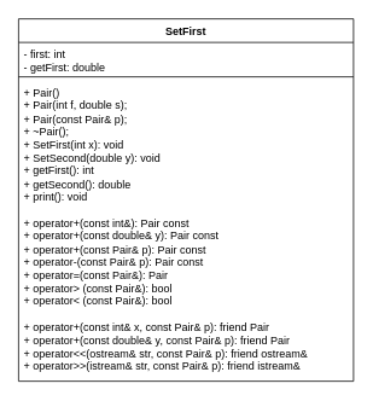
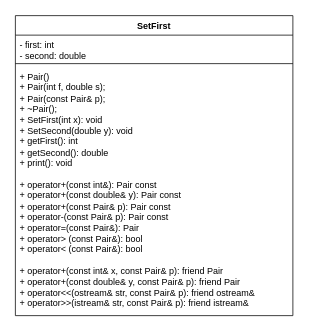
  <mxCell id="0" />
  <mxCell id="1" parent="0" />
  <mxCell id="2" value="SetFirst" style="swimlane;fontStyle=1;align=center;verticalAlign=top;childLayout=stackLayout;horizontal=1;startSize=26;horizontalStack=0;resizeParent=1;resizeParentMax=0;resizeLast=0;collapsible=1;marginBottom=0;whiteSpace=wrap;html=1;" parent="1" vertex="1"><mxGeometry x="20" y="20" width="370" height="400" as="geometry" /></mxCell>
- <mxCell id="3" value="- first: int&lt;div&gt;- getFirst: double&lt;/div&gt;" style="text;strokeColor=none;fillColor=none;align=left;verticalAlign=top;spacingLeft=4;spacingRight=4;overflow=hidden;rotatable=0;points=[[0,0.5],[1,0.5]];portConstraint=eastwest;whiteSpace=wrap;html=1;" parent="2" vertex="1"><mxGeometry y="26" width="370" height="34" as="geometry" /></mxCell>
+ <mxCell id="3" value="- first: int&lt;div&gt;- second: double&lt;/div&gt;" style="text;strokeColor=none;fillColor=none;align=left;verticalAlign=top;spacingLeft=4;spacingRight=4;overflow=hidden;rotatable=0;points=[[0,0.5],[1,0.5]];portConstraint=eastwest;whiteSpace=wrap;html=1;" parent="2" vertex="1"><mxGeometry y="26" width="370" height="34" as="geometry" /></mxCell>
  <mxCell id="4" value="" style="line;strokeWidth=1;fillColor=none;align=left;verticalAlign=middle;spacingTop=-1;spacingLeft=3;spacingRight=3;rotatable=0;labelPosition=right;points=[];portConstraint=eastwest;strokeColor=inherit;" parent="2" vertex="1"><mxGeometry y="60" width="370" height="8" as="geometry" /></mxCell>
  <mxCell id="5" value="&lt;div&gt;+ Pair()&lt;/div&gt;&lt;div&gt;&lt;span style=&quot;background-color: initial;&quot;&gt;+&lt;/span&gt;&lt;span style=&quot;background-color: initial;&quot;&gt;&amp;nbsp;&lt;/span&gt;Pair(int f, double s);&lt;/div&gt;&lt;div&gt;&lt;span style=&quot;background-color: initial;&quot;&gt;+&lt;/span&gt;&lt;span style=&quot;background-color: initial;&quot;&gt;&amp;nbsp;&lt;/span&gt;Pair(const Pair&amp;amp; p);&lt;/div&gt;&lt;div&gt;&lt;span style=&quot;background-color: initial;&quot;&gt;+&lt;/span&gt;&lt;span style=&quot;background-color: initial;&quot;&gt;&amp;nbsp;&lt;/span&gt;~Pair();&lt;/div&gt;&lt;div&gt;&lt;span style=&quot;background-color: initial;&quot;&gt;+&lt;/span&gt;&lt;span style=&quot;background-color: initial;&quot;&gt;&amp;nbsp;&lt;/span&gt;SetFirst(int x):&amp;nbsp;&lt;span style=&quot;background-color: initial;&quot;&gt;void&lt;/span&gt;&lt;span style=&quot;background-color: initial;&quot;&gt;&amp;nbsp;&lt;/span&gt;&lt;/div&gt;&lt;div&gt;&lt;span style=&quot;background-color: initial;&quot;&gt;+&lt;/span&gt;&lt;span style=&quot;background-color: initial;&quot;&gt;&amp;nbsp;&lt;/span&gt;SetSecond(double y):&amp;nbsp;&lt;span style=&quot;background-color: initial;&quot;&gt;void&lt;/span&gt;&lt;span style=&quot;background-color: initial;&quot;&gt;&amp;nbsp;&lt;/span&gt;&lt;/div&gt;&lt;div&gt;&lt;span style=&quot;background-color: initial;&quot;&gt;+&lt;/span&gt;&lt;span style=&quot;background-color: initial;&quot;&gt;&amp;nbsp;&lt;/span&gt;getFirst():&amp;nbsp;&lt;span style=&quot;background-color: initial;&quot;&gt;int&lt;/span&gt;&lt;span style=&quot;background-color: initial;&quot;&gt;&amp;nbsp;&lt;/span&gt;&lt;/div&gt;&lt;div&gt;&lt;span style=&quot;background-color: initial;&quot;&gt;+&lt;/span&gt;&lt;span style=&quot;background-color: initial;&quot;&gt;&amp;nbsp;&lt;/span&gt;getSecond():&amp;nbsp;&lt;span style=&quot;background-color: initial;&quot;&gt;double&lt;/span&gt;&lt;span style=&quot;background-color: initial;&quot;&gt;&amp;nbsp;&lt;/span&gt;&lt;/div&gt;&lt;div&gt;&lt;span style=&quot;background-color: initial;&quot;&gt;+&lt;/span&gt;&lt;span style=&quot;background-color: initial;&quot;&gt;&amp;nbsp;&lt;/span&gt;print():&amp;nbsp;&lt;span style=&quot;background-color: initial;&quot;&gt;void&lt;/span&gt;&lt;span style=&quot;background-color: initial;&quot;&gt;&amp;nbsp;&lt;/span&gt;&lt;/div&gt;&lt;div&gt;&lt;br&gt;&lt;/div&gt;&lt;div&gt;&lt;span style=&quot;background-color: initial;&quot;&gt;+&lt;/span&gt;&lt;span style=&quot;background-color: initial;&quot;&gt;&amp;nbsp;&lt;/span&gt;operator+(const int&amp;amp;):&amp;nbsp;&lt;span style=&quot;background-color: initial;&quot;&gt;Pair&lt;/span&gt;&lt;span style=&quot;background-color: initial;&quot;&gt;&amp;nbsp;const&lt;/span&gt;&lt;/div&gt;&lt;div&gt;&lt;span style=&quot;background-color: initial;&quot;&gt;+&amp;nbsp;&lt;/span&gt;operator+(const double&amp;amp; y):&lt;span style=&quot;background-color: initial;&quot;&gt;&amp;nbsp;&lt;/span&gt;&lt;span style=&quot;background-color: initial;&quot;&gt;Pair&lt;/span&gt;&lt;span style=&quot;background-color: initial;&quot;&gt;&amp;nbsp;&lt;/span&gt;&lt;span style=&quot;background-color: initial;&quot;&gt;const&lt;/span&gt;&lt;/div&gt;&lt;div&gt;&lt;span style=&quot;background-color: initial;&quot;&gt;&lt;span style=&quot;white-space: normal;&quot;&gt;+ operator+(const Pair&amp;amp; p):&amp;nbsp;&lt;/span&gt;&lt;/span&gt;&lt;span style=&quot;background-color: initial;&quot;&gt;Pair&lt;/span&gt;&lt;span style=&quot;background-color: initial;&quot;&gt;&amp;nbsp;&lt;/span&gt;&lt;span style=&quot;background-color: initial;&quot;&gt;const&lt;/span&gt;&lt;/div&gt;&lt;div&gt;&lt;span style=&quot;background-color: initial;&quot;&gt;+&lt;/span&gt;&lt;span style=&quot;background-color: initial;&quot;&gt;&amp;nbsp;&lt;/span&gt;operator-(const Pair&amp;amp; p):&amp;nbsp;&lt;span style=&quot;background-color: initial;&quot;&gt;Pair&lt;/span&gt;&lt;span style=&quot;background-color: initial;&quot;&gt;&amp;nbsp;const&lt;/span&gt;&lt;/div&gt;&lt;div&gt;&lt;span style=&quot;background-color: initial;&quot;&gt;&lt;span style=&quot;white-space: normal;&quot;&gt;+ operator=(const Pair&amp;amp;):&amp;nbsp;&lt;/span&gt;&lt;/span&gt;&lt;span style=&quot;background-color: initial;&quot;&gt;Pair&lt;/span&gt;&lt;span style=&quot;background-color: initial;&quot;&gt;&amp;nbsp;&lt;/span&gt;&lt;span style=&quot;background-color: initial;&quot;&gt;&lt;br&gt;&lt;/span&gt;&lt;/div&gt;&lt;div&gt;&lt;span style=&quot;background-color: initial;&quot;&gt;&lt;div&gt;+ operator&amp;gt; (const Pair&amp;amp;):&amp;nbsp;&lt;span style=&quot;background-color: initial;&quot;&gt;bool&lt;/span&gt;&lt;/div&gt;&lt;/span&gt;&lt;span style=&quot;background-color: initial;&quot;&gt;&lt;div&gt;+ operator&amp;lt; (const Pair&amp;amp;):&amp;nbsp;&lt;span style=&quot;background-color: initial;&quot;&gt;bool&lt;/span&gt;&lt;/div&gt;&lt;/span&gt;&lt;/div&gt;&lt;div&gt;&lt;span style=&quot;background-color: initial;&quot;&gt;&lt;br&gt;&lt;/span&gt;&lt;/div&gt;&lt;div&gt;&lt;span style=&quot;background-color: initial;&quot;&gt;+&lt;/span&gt;&lt;span style=&quot;background-color: initial;&quot;&gt;&amp;nbsp;&lt;/span&gt;operator+(const int&amp;amp; x, const Pair&amp;amp; p):&amp;nbsp;&lt;span style=&quot;background-color: initial;&quot;&gt;friend Pair&lt;/span&gt;&lt;span style=&quot;background-color: initial;&quot;&gt;&amp;nbsp;&lt;/span&gt;&lt;/div&gt;&lt;div&gt;&lt;span style=&quot;background-color: initial;&quot;&gt;+&lt;/span&gt;&lt;span style=&quot;background-color: initial;&quot;&gt;&amp;nbsp;&lt;/span&gt;operator+(const double&amp;amp; y, const Pair&amp;amp; p):&amp;nbsp;&lt;span style=&quot;background-color: initial;&quot;&gt;friend Pair&lt;/span&gt;&lt;span style=&quot;background-color: initial;&quot;&gt;&amp;nbsp;&lt;/span&gt;&lt;/div&gt;&lt;div&gt;&lt;span style=&quot;background-color: initial;&quot;&gt;+&lt;/span&gt;&lt;span style=&quot;background-color: initial;&quot;&gt;&amp;nbsp;&lt;/span&gt;operator&amp;lt;&amp;lt;(ostream&amp;amp; str, const Pair&amp;amp; p):&amp;nbsp;&lt;span style=&quot;background-color: initial;&quot;&gt;friend ostream&amp;amp;&lt;/span&gt;&lt;span style=&quot;background-color: initial;&quot;&gt;&amp;nbsp;&lt;/span&gt;&lt;/div&gt;&lt;div&gt;&lt;span style=&quot;background-color: initial;&quot;&gt;+&amp;nbsp;&lt;/span&gt;&lt;span style=&quot;background-color: initial;&quot;&gt;operator&amp;gt;&amp;gt;(istream&amp;amp; str, const Pair&amp;amp; p):&amp;nbsp;&lt;/span&gt;&lt;span style=&quot;background-color: initial;&quot;&gt;friend istream&amp;amp;&lt;/span&gt;&lt;span style=&quot;background-color: initial;&quot;&gt;&amp;nbsp;&lt;/span&gt;&lt;/div&gt;" style="text;strokeColor=none;fillColor=none;align=left;verticalAlign=top;spacingLeft=4;spacingRight=4;overflow=hidden;rotatable=0;points=[[0,0.5],[1,0.5]];portConstraint=eastwest;whiteSpace=wrap;html=1;" parent="2" vertex="1"><mxGeometry y="68" width="370" height="332" as="geometry" /></mxCell>
